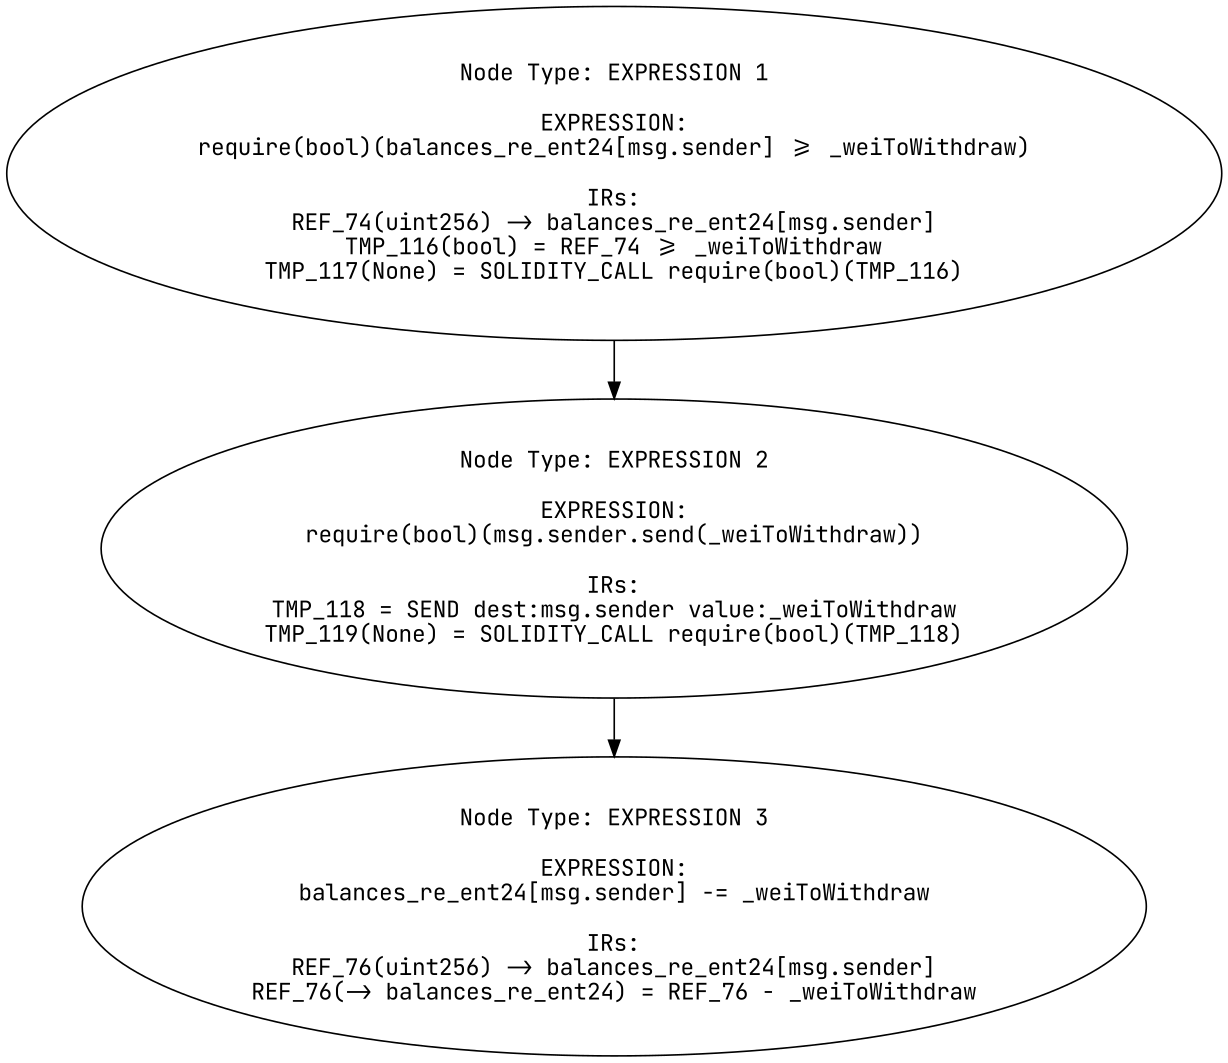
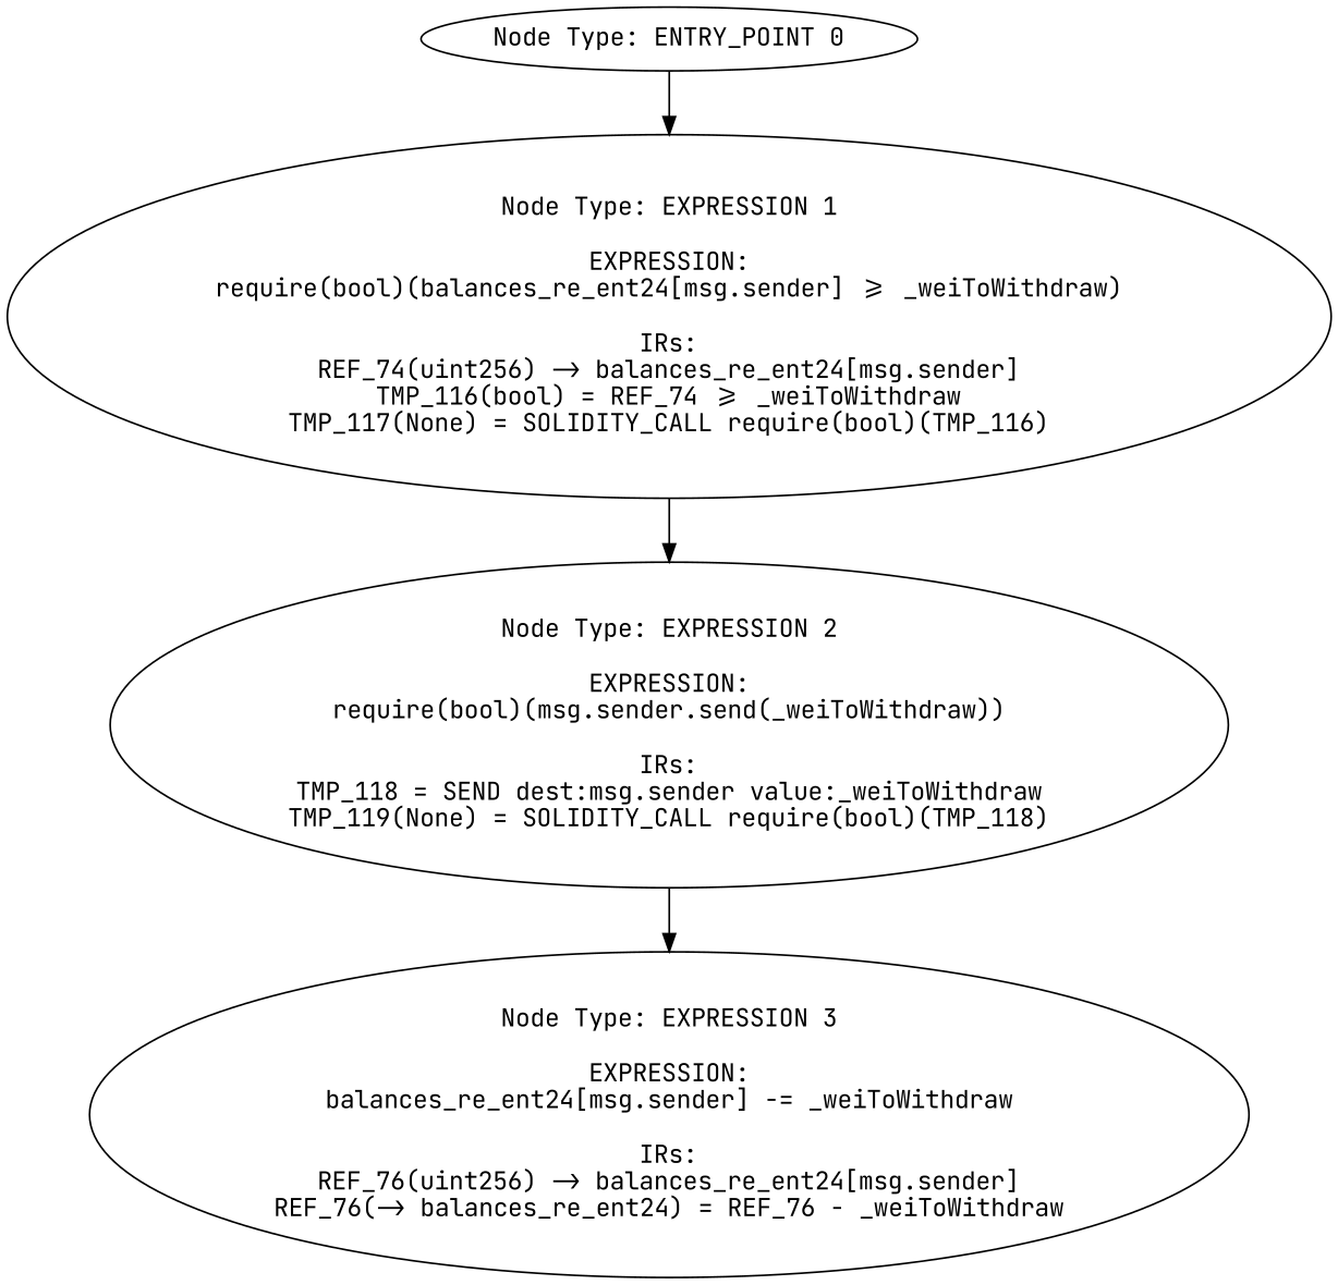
  digraph {
    fontname="JetBrains Mono"
    node [fontname="JetBrains Mono"]
    edge [fontname="JetBrains Mono"]
+   n1 [label="Node Type: ENTRY_POINT 0\n"]
    n2 [label="Node Type: EXPRESSION 1\n\nEXPRESSION:\nrequire(bool)(balances_re_ent24[msg.sender] >= _weiToWithdraw)\n\nIRs:\nREF_74(uint256) -> balances_re_ent24[msg.sender]\nTMP_116(bool) = REF_74 >= _weiToWithdraw\nTMP_117(None) = SOLIDITY_CALL require(bool)(TMP_116)"]
    n3 [label="Node Type: EXPRESSION 2\n\nEXPRESSION:\nrequire(bool)(msg.sender.send(_weiToWithdraw))\n\nIRs:\nTMP_118 = SEND dest:msg.sender value:_weiToWithdraw\nTMP_119(None) = SOLIDITY_CALL require(bool)(TMP_118)"]
    n4 [label="Node Type: EXPRESSION 3\n\nEXPRESSION:\nbalances_re_ent24[msg.sender] -= _weiToWithdraw\n\nIRs:\nREF_76(uint256) -> balances_re_ent24[msg.sender]\nREF_76(-> balances_re_ent24) = REF_76 - _weiToWithdraw"]
+   n1 -> n2
    n2 -> n3
    n3 -> n4
  }
